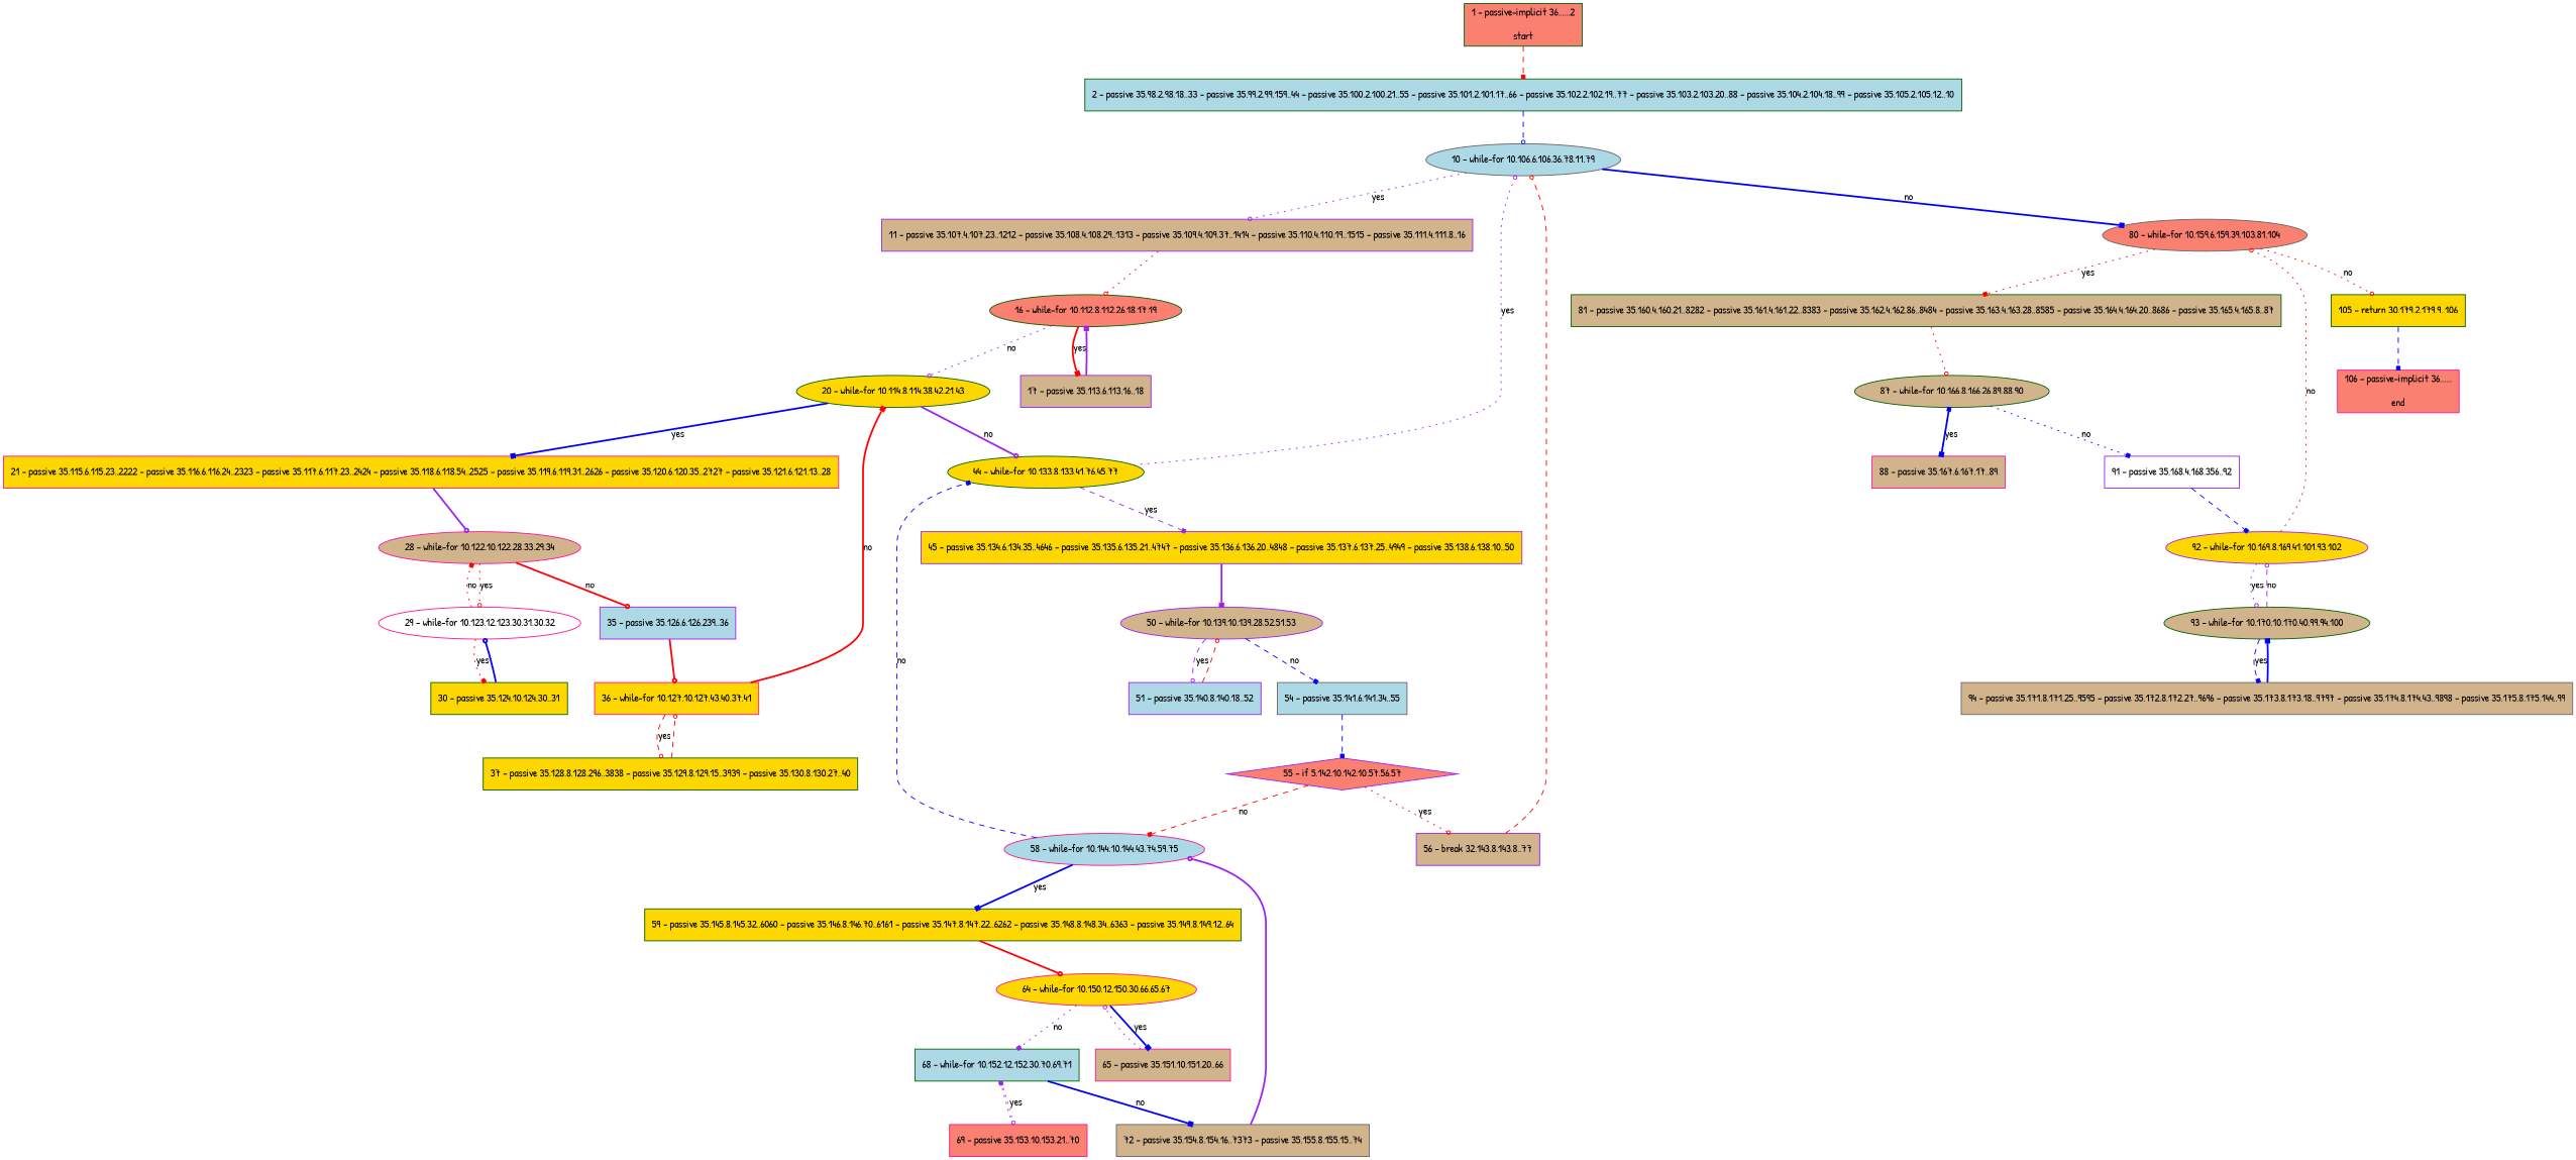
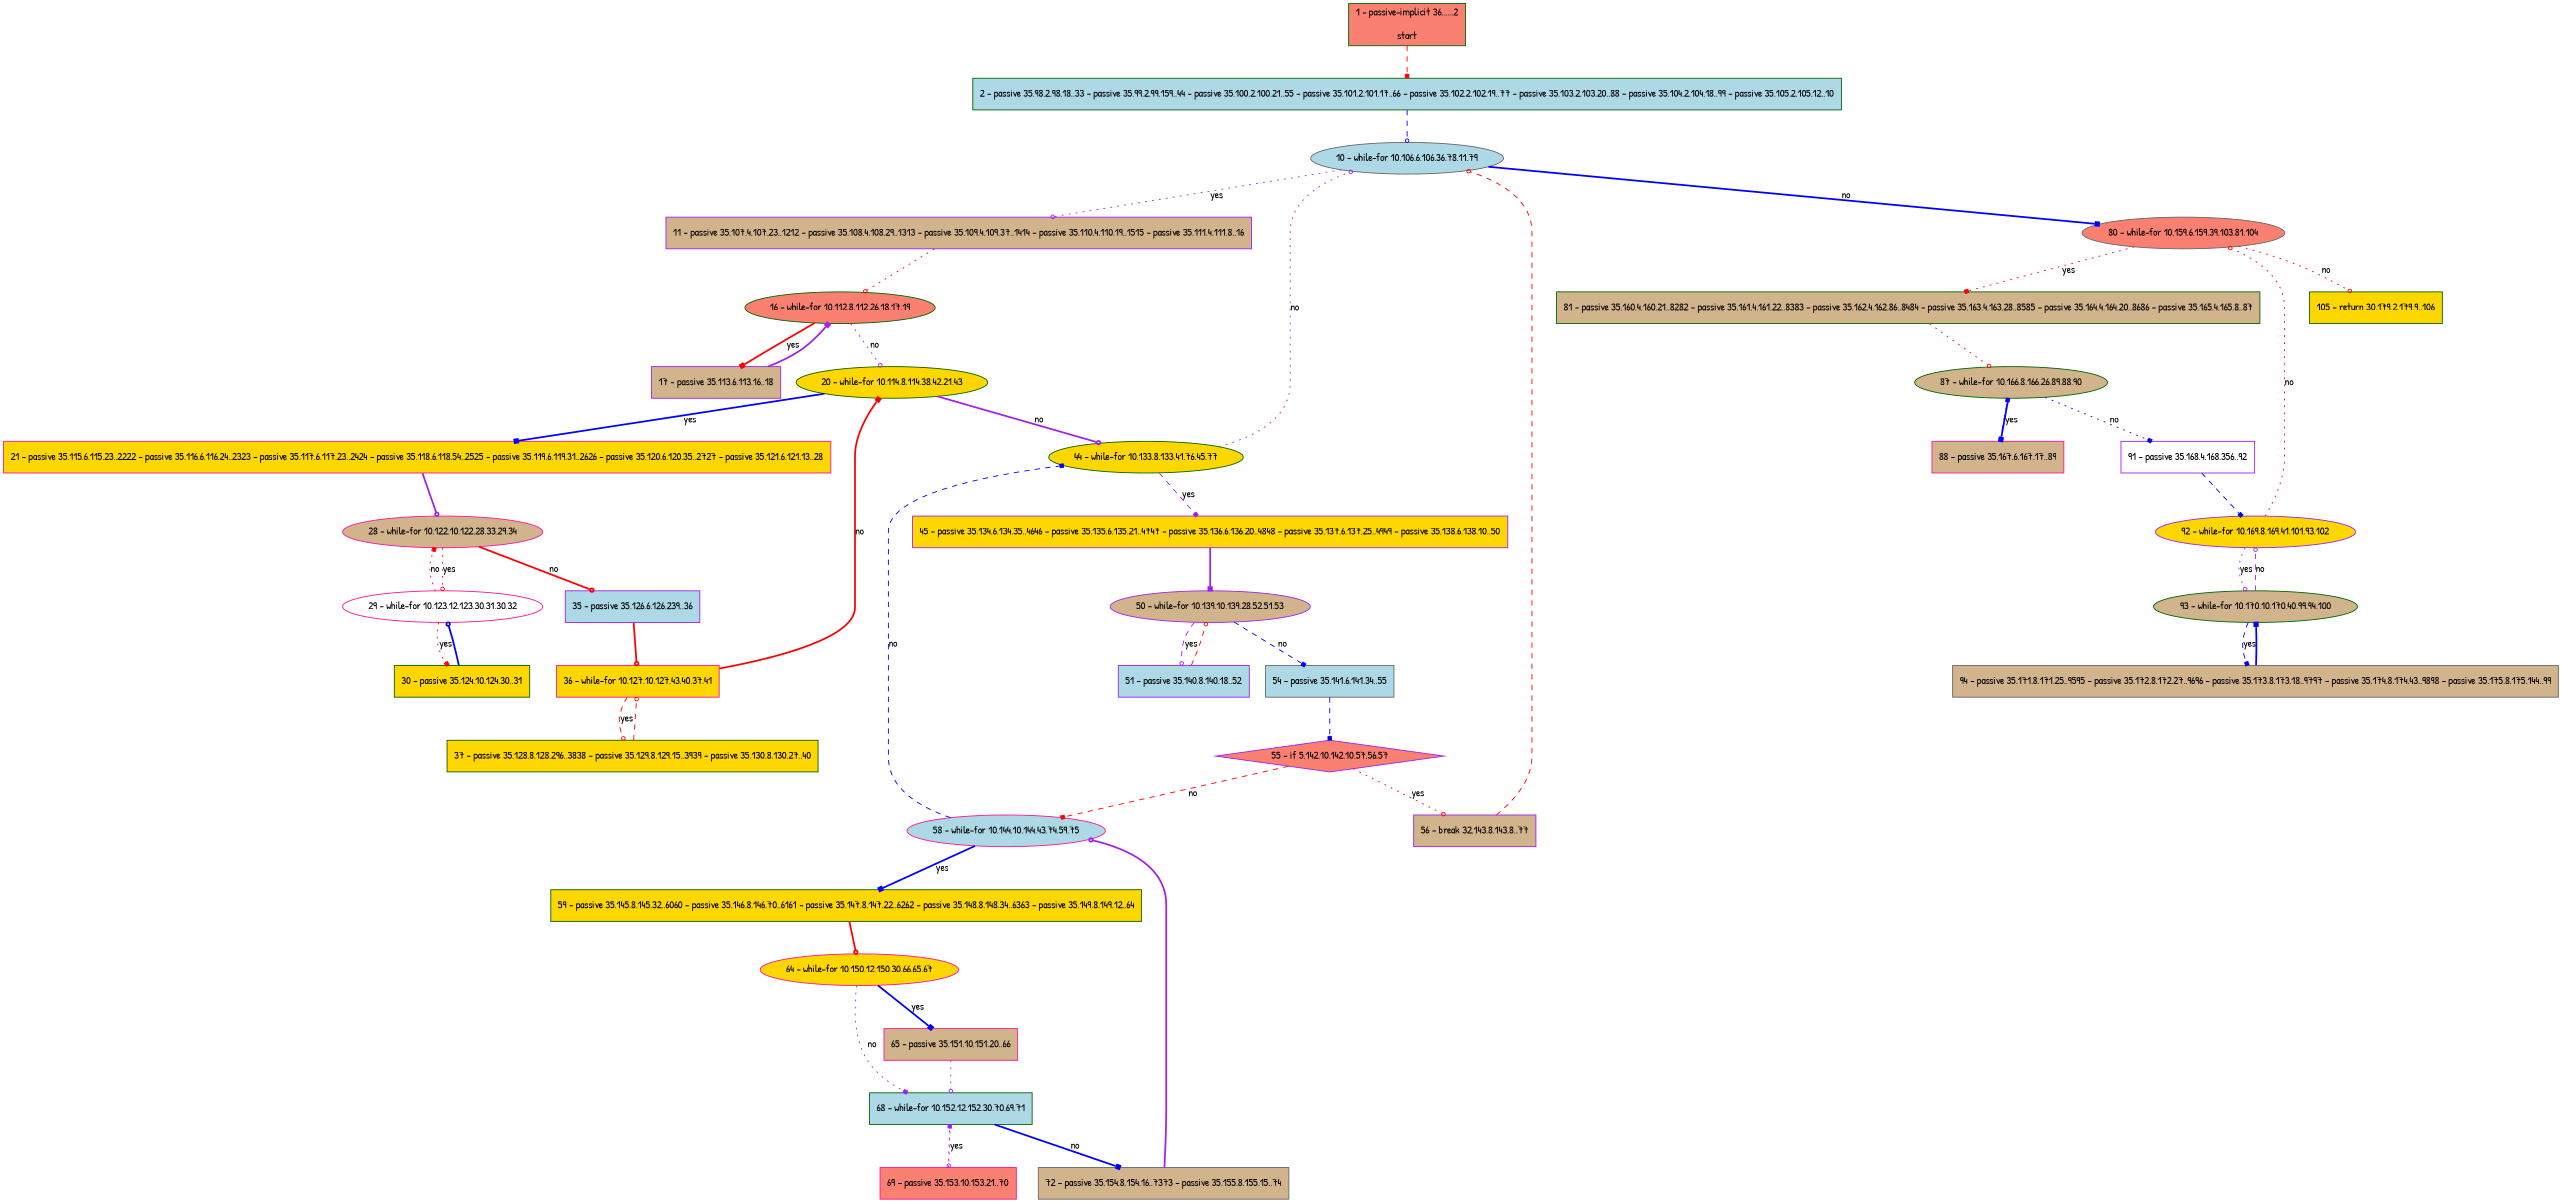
  digraph {
    bgcolor=white
    compound=true
    fillcolor="#FFFFCC"
    fontname="Patrick Hand"
    fontsize=12
    pack=true
    packmode=clust
    style="rounded,filled"
    node [color=darkgreen compound=true fillcolor=tan fixedsize=false fontname="Patrick Hand" fontsize=12 node_initialized=no shape=box style=filled]
    edge [arrowhead=box arrowsize=0.5 arrowtail=none color=red compound=true dir=forward fontcolor=black fontname="Patrick Hand" fontsize=12 style=dotted]
    n1 [fillcolor=lightblue label="2 - passive 35,98,2,98,18,,33 - passive 35,99,2,99,159,,44 - passive 35,100,2,100,21,,55 - passive 35,101,2,101,17,,66 - passive 35,102,2,102,19,,77 - passive 35,103,2,103,20,,88 - passive 35,104,2,104,18,,99 - passive 35,105,2,105,12,,10"]
    n2 [color=gray40 fillcolor=lightblue label="10 - while-for 10,106,6,106,36,78,11,79" shape=oval]
    n3 [color=purple label="11 - passive 35,107,4,107,23,,1212 - passive 35,108,4,108,29,,1313 - passive 35,109,4,109,37,,1414 - passive 35,110,4,110,19,,1515 - passive 35,111,4,111,8,,16"]
    n4 [color=gray40 fillcolor=salmon label="80 - while-for 10,159,6,159,39,103,81,104" shape=oval]
    n5 [fillcolor=salmon label="1 - passive-implicit 36,,,,,,2\n\nstart"]
    n6 [fillcolor=salmon label="16 - while-for 10,112,8,112,26,18,17,19" shape=oval]
    n7 [label="81 - passive 35,160,4,160,21,,8282 - passive 35,161,4,161,22,,8383 - passive 35,162,4,162,86,,8484 - passive 35,163,4,163,28,,8585 - passive 35,164,4,164,20,,8686 - passive 35,165,4,165,8,,87"]
    n8 [fillcolor=gold label="105 - return 30,179,2,179,9,,106"]
    n9 [color=purple label="17 - passive 35,113,6,113,16,,18"]
    n10 [fillcolor=gold label="20 - while-for 10,114,8,114,38,42,21,43" shape=oval]
    n11 [label="87 - while-for 10,166,8,166,26,89,88,90" shape=oval]
-   n12 [color=deeppink fillcolor=salmon label="106 - passive-implicit 36,,,,,,\n\nend"]
    n13 [color=deeppink fillcolor=gold label="21 - passive 35,115,6,115,23,,2222 - passive 35,116,6,116,24,,2323 - passive 35,117,6,117,23,,2424 - passive 35,118,6,118,54,,2525 - passive 35,119,6,119,31,,2626 - passive 35,120,6,120,35,,2727 - passive 35,121,6,121,13,,28"]
    n14 [fillcolor=gold label="44 - while-for 10,133,8,133,41,76,45,77" shape=oval]
    n15 [color=deeppink label="28 - while-for 10,122,10,122,28,33,29,34" shape=oval]
    n16 [color=purple fillcolor=gold label="45 - passive 35,134,6,134,35,,4646 - passive 35,135,6,135,21,,4747 - passive 35,136,6,136,20,,4848 - passive 35,137,6,137,25,,4949 - passive 35,138,6,138,10,,50"]
    n17 [color=deeppink fillcolor=white label="29 - while-for 10,123,12,123,30,31,30,32" shape=oval]
    n18 [color=purple fillcolor=lightblue label="35 - passive 35,126,6,126,239,,36"]
    n19 [color=purple label="50 - while-for 10,139,10,139,28,52,51,53" shape=oval]
    n20 [fillcolor=gold label="30 - passive 35,124,10,124,30,,31"]
    n21 [color=deeppink fillcolor=gold label="36 - while-for 10,127,10,127,43,40,37,41"]
    n22 [fillcolor=gold label="37 - passive 35,128,8,128,296,,3838 - passive 35,129,8,129,15,,3939 - passive 35,130,8,130,27,,40"]
    n23 [color=purple fillcolor=lightblue label="51 - passive 35,140,8,140,18,,52"]
    n24 [color=gray40 fillcolor=lightblue label="54 - passive 35,141,6,141,34,,55"]
    n25 [color=purple fillcolor=salmon label="55 - if 5,142,10,142,10,57,56,57" shape=diamond]
    n26 [color=purple label="56 - break 32,143,8,143,8,,77"]
    n27 [color=deeppink fillcolor=lightblue label="58 - while-for 10,144,10,144,43,74,59,75" shape=oval]
    n28 [fillcolor=gold label="59 - passive 35,145,8,145,32,,6060 - passive 35,146,8,146,70,,6161 - passive 35,147,8,147,22,,6262 - passive 35,148,8,148,34,,6363 - passive 35,149,8,149,12,,64"]
    n29 [color=deeppink fillcolor=gold label="64 - while-for 10,150,12,150,30,66,65,67" shape=oval]
    n30 [color=deeppink label="65 - passive 35,151,10,151,20,,66"]
    n31 [fillcolor=lightblue label="68 - while-for 10,152,12,152,30,70,69,71"]
    n32 [color=deeppink fillcolor=salmon label="69 - passive 35,153,10,153,21,,70"]
    n33 [color=gray40 label="72 - passive 35,154,8,154,16,,7373 - passive 35,155,8,155,15,,74"]
    n34 [color=deeppink label="88 - passive 35,167,6,167,17,,89"]
    n35 [color=purple fillcolor=white label="91 - passive 35,168,4,168,356,,92"]
    n36 [color=purple fillcolor=gold label="92 - while-for 10,169,8,169,41,101,93,102" shape=oval]
    n37 [label="93 - while-for 10,170,10,170,40,99,94,100" shape=oval]
    n38 [color=gray40 label="94 - passive 35,171,8,171,25,,9595 - passive 35,172,8,172,27,,9696 - passive 35,173,8,173,18,,9797 - passive 35,174,8,174,43,,9898 - passive 35,175,8,175,144,,99"]
    n1 -> n2 [arrowhead=odot color=blue style=dashed]
    n2 -> n3 [arrowhead=odot color=purple label=yes]
    n2 -> n4 [color=blue label=no style=bold]
    n3 -> n6 [arrowhead=odot]
    n4 -> n7 [label=yes]
    n4 -> n8 [arrowhead=odot label=no]
    n5 -> n1 [style=dashed]
    n6 -> n9 [label=yes style=bold]
    n6 -> n10 [arrowhead=odot color=purple label=no]
    n7 -> n11 [arrowhead=odot]
-   n8 -> n12 [color=blue style=dashed]
    n9 -> n6 [color=purple style=bold]
    n10 -> n13 [color=blue label=yes style=bold]
    n10 -> n14 [arrowhead=odot color=purple label=no style=bold]
    n11 -> n34 [color=blue label=yes style=bold]
    n11 -> n35 [color=blue label=no]
    n13 -> n15 [arrowhead=odot color=purple style=bold]
-   n14 -> n2 [arrowhead=odot color=purple label=yes]
+   n14 -> n2 [arrowhead=odot color=purple label=no]
    n14 -> n16 [color=purple label=yes style=dashed]
    n15 -> n17 [arrowhead=odot label=yes]
    n15 -> n18 [arrowhead=odot label=no style=bold]
    n16 -> n19 [color=purple style=bold]
    n17 -> n15 [label=no]
    n17 -> n20 [label=yes]
    n18 -> n21 [arrowhead=odot style=bold]
    n19 -> n23 [arrowhead=odot color=purple label=yes style=dashed]
    n19 -> n24 [color=blue label=no style=dashed]
    n20 -> n17 [arrowhead=odot color=blue style=bold]
    n21 -> n10 [label=no style=bold]
    n21 -> n22 [arrowhead=odot label=yes style=dashed]
    n22 -> n21 [arrowhead=odot style=dashed]
    n23 -> n19 [arrowhead=odot style=dashed]
    n24 -> n25 [color=blue style=dashed]
    n25 -> n26 [arrowhead=odot label=yes]
    n25 -> n27 [label=no style=dashed]
    n26 -> n2 [arrowhead=odot style=dashed]
    n27 -> n14 [color=blue label=no style=dashed]
    n27 -> n28 [color=blue label=yes style=bold]
    n28 -> n29 [arrowhead=odot style=bold]
    n29 -> n30 [color=blue label=yes style=bold]
    n29 -> n31 [color=purple label=no]
-   n30 -> n29 [arrowhead=odot color=purple]
+   n30 -> n31 [arrowhead=odot color=purple]
    n31 -> n32 [arrowhead=odot color=purple label=yes]
    n31 -> n33 [color=blue label=no style=bold]
    n32 -> n31 [color=purple]
    n33 -> n27 [arrowhead=odot color=purple style=bold]
    n34 -> n11 [color=blue style=dashed]
    n35 -> n36 [color=blue style=dashed]
    n36 -> n4 [arrowhead=odot label=no]
    n36 -> n37 [arrowhead=odot color=purple label=yes]
    n37 -> n36 [arrowhead=odot color=purple label=no style=dashed]
    n37 -> n38 [color=blue label=yes style=dashed]
    n38 -> n37 [color=blue style=bold]
  }
